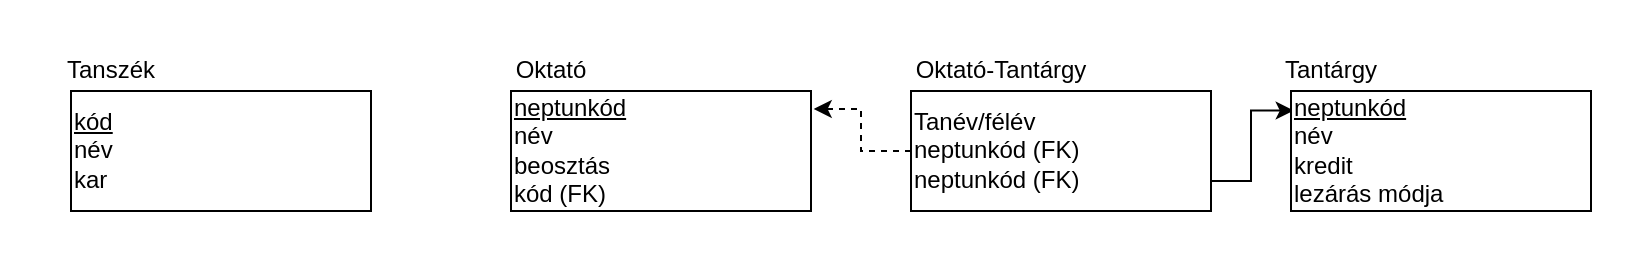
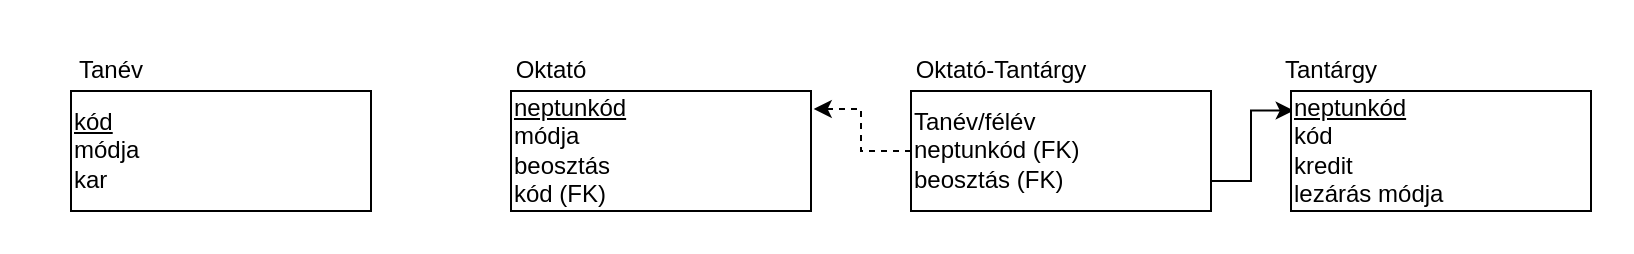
  <mxCell id="0" />
  <mxCell id="1" parent="0" />
- <mxCell id="2" value="&lt;div style=&quot;&quot;&gt;&lt;u&gt;kód&lt;/u&gt;&lt;/div&gt;&lt;div style=&quot;&quot;&gt;név&lt;/div&gt;&lt;div style=&quot;&quot;&gt;kar&lt;/div&gt;" style="rounded=0;whiteSpace=wrap;html=1;align=left;" vertex="1" parent="1"><mxGeometry x="35" y="45" width="150" height="60" as="geometry" /></mxCell>
- <mxCell id="3" value="&lt;u&gt;neptunkód&lt;/u&gt;&lt;br&gt;név&lt;br&gt;beosztás&lt;br&gt;kód (FK)" style="rounded=0;whiteSpace=wrap;html=1;align=left;" vertex="1" parent="1"><mxGeometry x="255" y="45" width="150" height="60" as="geometry" /></mxCell>
+ <mxCell id="2" value="&lt;div style=&quot;&quot;&gt;&lt;u&gt;kód&lt;/u&gt;&lt;/div&gt;&lt;div style=&quot;&quot;&gt;módja&lt;/div&gt;&lt;div style=&quot;&quot;&gt;kar&lt;/div&gt;" style="rounded=0;whiteSpace=wrap;html=1;align=left;" vertex="1" parent="1"><mxGeometry x="35" y="45" width="150" height="60" as="geometry" /></mxCell>
+ <mxCell id="3" value="&lt;u&gt;neptunkód&lt;/u&gt;&lt;br&gt;módja&lt;br&gt;beosztás&lt;br&gt;kód (FK)" style="rounded=0;whiteSpace=wrap;html=1;align=left;" vertex="1" parent="1"><mxGeometry x="255" y="45" width="150" height="60" as="geometry" /></mxCell>
  <mxCell id="4" style="edgeStyle=orthogonalEdgeStyle;rounded=0;orthogonalLoop=1;jettySize=auto;html=1;exitX=1;exitY=0.75;exitDx=0;exitDy=0;entryX=0.009;entryY=0.163;entryDx=0;entryDy=0;entryPerimeter=0;dashed=0;" edge="1" parent="1" source="6" target="7"><mxGeometry relative="1" as="geometry" /></mxCell>
  <mxCell id="5" style="edgeStyle=orthogonalEdgeStyle;rounded=0;orthogonalLoop=1;jettySize=auto;html=1;exitX=0;exitY=0.5;exitDx=0;exitDy=0;entryX=1.009;entryY=0.15;entryDx=0;entryDy=0;entryPerimeter=0;dashed=1;" edge="1" parent="1" source="6" target="3"><mxGeometry relative="1" as="geometry" /></mxCell>
- <mxCell id="6" value="Tanév/félév&lt;br&gt;neptunkód (FK)&lt;br&gt;neptunkód (FK)" style="rounded=0;whiteSpace=wrap;html=1;align=left;" vertex="1" parent="1"><mxGeometry x="455" y="45" width="150" height="60" as="geometry" /></mxCell>
- <mxCell id="7" value="&lt;u&gt;neptunkód&lt;br&gt;&lt;/u&gt;név&lt;br&gt;kredit&lt;br&gt;lezárás módja" style="rounded=0;whiteSpace=wrap;html=1;align=left;" vertex="1" parent="1"><mxGeometry x="645" y="45" width="150" height="60" as="geometry" /></mxCell>
- <mxCell id="8" value="Tanszék" style="text;html=1;align=center;verticalAlign=middle;resizable=0;points=[];autosize=1;strokeColor=none;fillColor=none;" vertex="1" parent="1"><mxGeometry x="20" y="20" width="70" height="30" as="geometry" /></mxCell>
+ <mxCell id="6" value="Tanév/félév&lt;br&gt;neptunkód (FK)&lt;br&gt;beosztás (FK)" style="rounded=0;whiteSpace=wrap;html=1;align=left;" vertex="1" parent="1"><mxGeometry x="455" y="45" width="150" height="60" as="geometry" /></mxCell>
+ <mxCell id="7" value="&lt;u&gt;neptunkód&lt;br&gt;&lt;/u&gt;kód&lt;br&gt;kredit&lt;br&gt;lezárás módja" style="rounded=0;whiteSpace=wrap;html=1;align=left;" vertex="1" parent="1"><mxGeometry x="645" y="45" width="150" height="60" as="geometry" /></mxCell>
+ <mxCell id="8" value="Tanév" style="text;html=1;align=center;verticalAlign=middle;resizable=0;points=[];autosize=1;strokeColor=none;fillColor=none;" vertex="1" parent="1"><mxGeometry x="20" y="20" width="70" height="30" as="geometry" /></mxCell>
  <mxCell id="9" value="Oktató" style="text;html=1;align=center;verticalAlign=middle;resizable=0;points=[];autosize=1;strokeColor=none;fillColor=none;" vertex="1" parent="1"><mxGeometry x="245" y="20" width="60" height="30" as="geometry" /></mxCell>
  <mxCell id="10" value="Oktató-Tantárgy" style="text;html=1;align=center;verticalAlign=middle;resizable=0;points=[];autosize=1;strokeColor=none;fillColor=none;" vertex="1" parent="1"><mxGeometry x="445" y="20" width="110" height="30" as="geometry" /></mxCell>
  <mxCell id="11" value="Tantárgy" style="text;html=1;align=center;verticalAlign=middle;resizable=0;points=[];autosize=1;strokeColor=none;fillColor=none;" vertex="1" parent="1"><mxGeometry x="630" y="20" width="70" height="30" as="geometry" /></mxCell>
